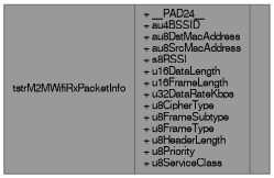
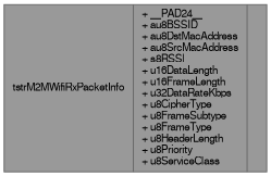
  digraph {
    rankdir=LR
-   n1 [color=gray40 fillcolor=grey60 fontcolor=black fontname=FreeSans fontsize=10 height=0.2 label="{tstrM2MWifiRxPacketInfo\n|+ __PAD24__\l+ au4BSSID\l+ au8DstMacAddress\l+ au8SrcMacAddress\l+ s8RSSI\l+ u16DataLength\l+ u16FrameLength\l+ u32DataRateKbps\l+ u8CipherType\l+ u8FrameSubtype\l+ u8FrameType\l+ u8HeaderLength\l+ u8Priority\l+ u8ServiceClass\l|}" shape=record style=filled width=0.4]
+   n1 [color=gray40 fillcolor=grey60 fontcolor=black fontname=FreeSans fontsize=10 height=0.2 label="{tstrM2MWifiRxPacketInfo\n|+ __PAD24__\l+ au8BSSID\l+ au8DstMacAddress\l+ au8SrcMacAddress\l+ s8RSSI\l+ u16DataLength\l+ u16FrameLength\l+ u32DataRateKbps\l+ u8CipherType\l+ u8FrameSubtype\l+ u8FrameType\l+ u8HeaderLength\l+ u8Priority\l+ u8ServiceClass\l|}" shape=record style=filled width=0.4]
  }
